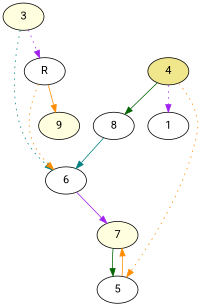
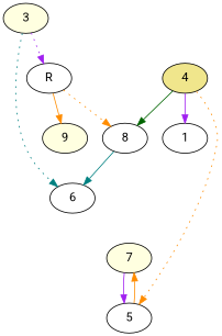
  digraph {
    fontname=Roboto
    node [fillcolor=white fontname=Roboto style=filled]
    edge [color=darkorange fontname=Roboto style=solid]
    3 [fillcolor=lightyellow]
    6
    R
    4 [fillcolor=khaki]
    1
    5
    8
    7 [fillcolor=lightyellow]
    9 [fillcolor=lightyellow]
    3 -> 6 [color=teal style=dotted]
    3 -> R [color=purple style=dotted]
-   6 -> 7 [color=purple]
-   R -> 6 [style=dotted]
+   R -> 8 [style=dotted]
    R -> 9
-   4 -> 1 [color=purple style=dotted]
+   4 -> 1 [color=purple]
    4 -> 5 [style=dotted]
    4 -> 8 [color=darkgreen]
    5 -> 7
    8 -> 6 [color=teal]
-   7 -> 5 [color=darkgreen]
+   7 -> 5 [color=purple]
  }
